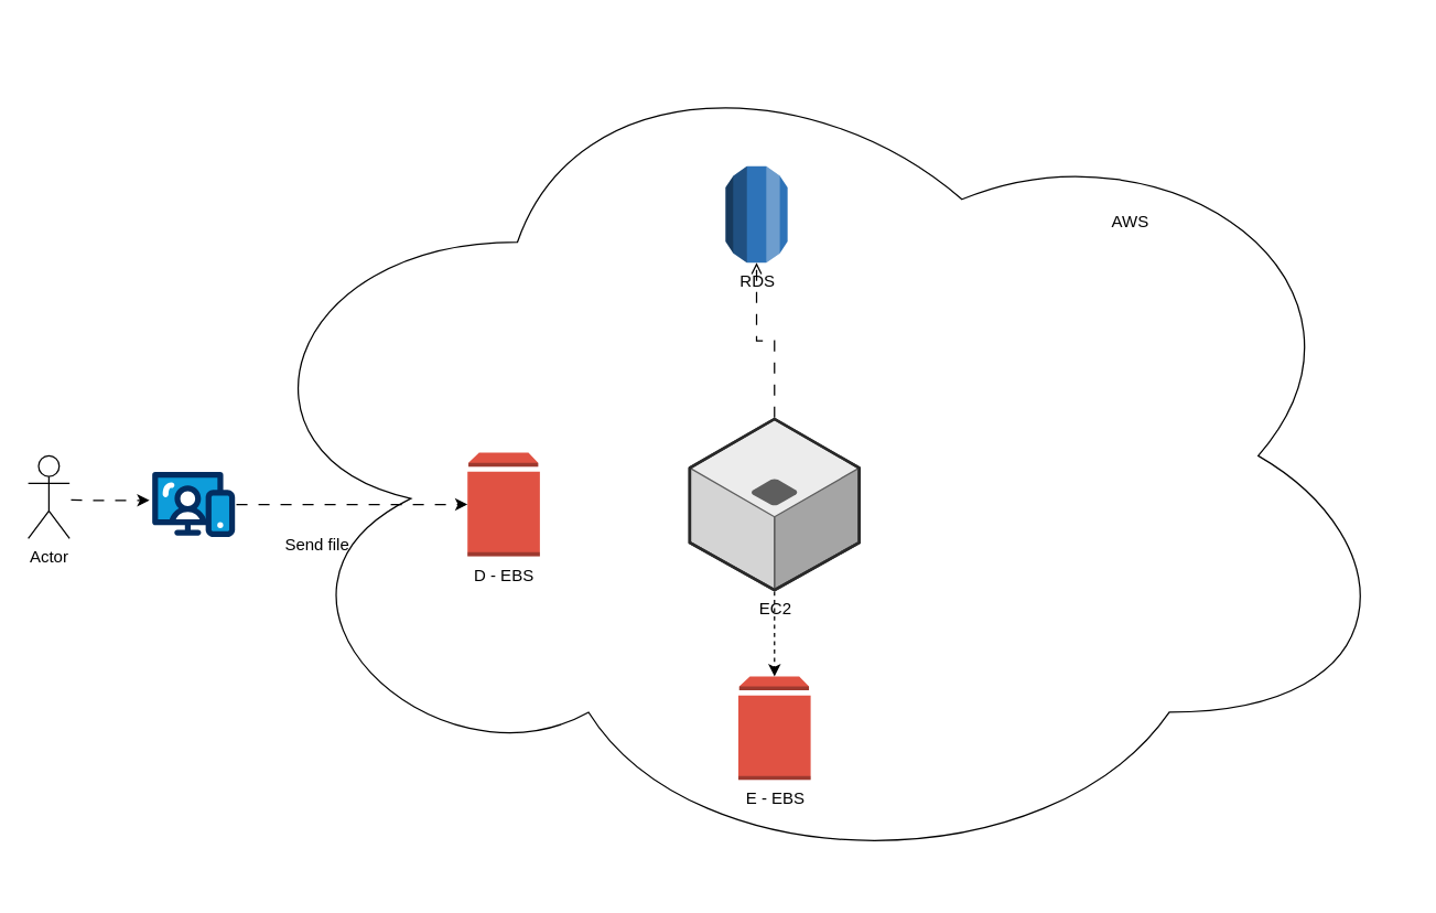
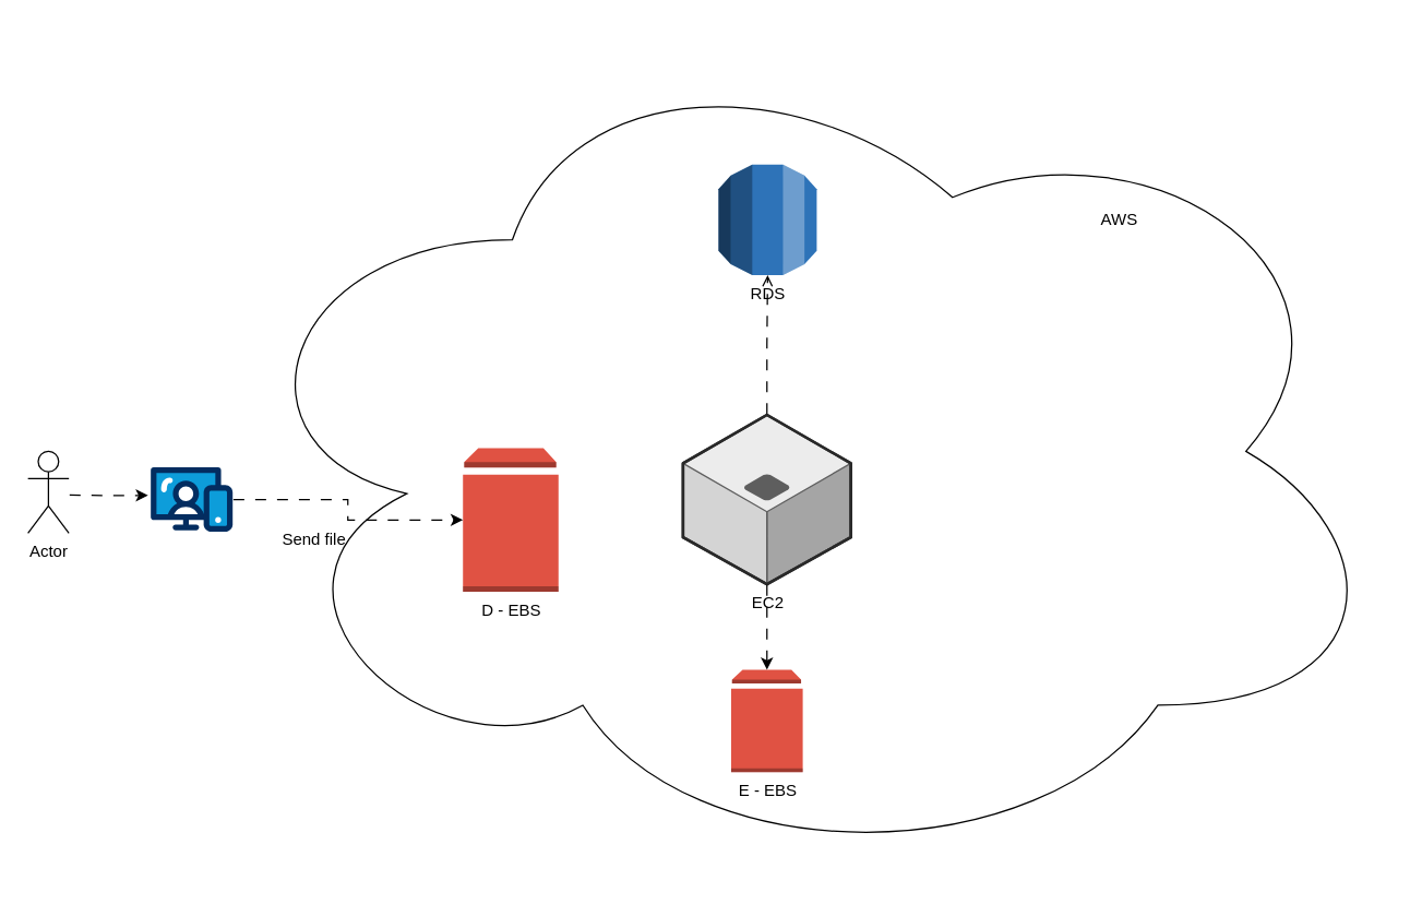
  <mxCell id="0" />
  <mxCell id="1" parent="0" />
  <mxCell id="2" value="" style="ellipse;shape=cloud;whiteSpace=wrap;html=1;" vertex="1" parent="1"><mxGeometry x="160" y="20" width="860" height="620" as="geometry" /></mxCell>
- <mxCell id="3" value="D - EBS" style="outlineConnect=0;dashed=0;verticalLabelPosition=bottom;verticalAlign=top;align=center;html=1;shape=mxgraph.aws3.volume;fillColor=#E05243;gradientColor=none;" vertex="1" parent="1"><mxGeometry x="338.75" y="327.8" width="52.5" height="75" as="geometry" /></mxCell>
+ <mxCell id="3" value="D - EBS" style="outlineConnect=0;dashed=0;verticalLabelPosition=bottom;verticalAlign=top;align=center;html=1;shape=mxgraph.aws3.volume;fillColor=#E05243;gradientColor=none;" vertex="1" parent="1"><mxGeometry x="338.75" y="327.8" width="70" height="105" as="geometry" /></mxCell>
  <mxCell id="4" style="edgeStyle=orthogonalEdgeStyle;rounded=0;orthogonalLoop=1;jettySize=auto;html=1;flowAnimation=1;" edge="1" parent="1" source="5" target="3"><mxGeometry relative="1" as="geometry" /></mxCell>
  <mxCell id="5" value="" style="verticalLabelPosition=bottom;aspect=fixed;html=1;shape=mxgraph.salesforce.web;fillColorStyles=fillColor2,fillColor3,fillColor4;fillColor2=#032d60;fillColor3=#0d9dda;fillColor4=#ffffff;fillColor=none;strokeColor=none;" vertex="1" parent="1"><mxGeometry x="110" y="341.6" width="60" height="47.4" as="geometry" /></mxCell>
  <mxCell id="6" value="Actor" style="shape=umlActor;verticalLabelPosition=bottom;verticalAlign=top;html=1;outlineConnect=0;" vertex="1" parent="1"><mxGeometry x="20" y="330" width="30" height="60" as="geometry" /></mxCell>
  <mxCell id="7" style="edgeStyle=orthogonalEdgeStyle;rounded=0;orthogonalLoop=1;jettySize=auto;html=1;entryX=-0.033;entryY=0.394;entryDx=0;entryDy=0;entryPerimeter=0;flowAnimation=1;" edge="1" parent="1"><mxGeometry relative="1" as="geometry"><mxPoint x="50" y="362" as="sourcePoint" /><mxPoint x="108.02" y="362.311" as="targetPoint" /></mxGeometry></mxCell>
  <mxCell id="8" value="Send file" style="text;html=1;whiteSpace=wrap;strokeColor=none;fillColor=none;align=center;verticalAlign=middle;rounded=0;" vertex="1" parent="1"><mxGeometry x="200" y="380" width="60" height="30" as="geometry" /></mxCell>
  <mxCell id="9" value="EC2" style="verticalLabelPosition=bottom;html=1;verticalAlign=top;strokeWidth=1;align=center;outlineConnect=0;dashed=0;outlineConnect=0;shape=mxgraph.aws3d.application_server;fillColor=#ECECEC;strokeColor=#5E5E5E;aspect=fixed;strokeColor2=#292929;" vertex="1" parent="1"><mxGeometry x="500" y="303.3" width="123" height="124" as="geometry" /></mxCell>
  <mxCell id="10" value="E - EBS" style="outlineConnect=0;dashed=0;verticalLabelPosition=bottom;verticalAlign=top;align=center;html=1;shape=mxgraph.aws3.volume;fillColor=#E05243;gradientColor=none;" vertex="1" parent="1"><mxGeometry x="535.25" y="490" width="52.5" height="75" as="geometry" /></mxCell>
- <mxCell id="11" style="edgeStyle=orthogonalEdgeStyle;rounded=0;orthogonalLoop=1;jettySize=auto;html=1;entryX=0.5;entryY=0;entryDx=0;entryDy=0;entryPerimeter=0;flowAnimation=1;dashed=1;" edge="1" parent="1" source="9" target="10"><mxGeometry relative="1" as="geometry" /></mxCell>
- <mxCell id="12" value="RDS" style="outlineConnect=0;dashed=0;verticalLabelPosition=bottom;verticalAlign=top;align=center;html=1;shape=mxgraph.aws3.rds;fillColor=#2E73B8;gradientColor=none;" vertex="1" parent="1"><mxGeometry x="526" y="120" width="45" height="70" as="geometry" /></mxCell>
+ <mxCell id="11" style="edgeStyle=orthogonalEdgeStyle;rounded=0;orthogonalLoop=1;jettySize=auto;html=1;entryX=0.5;entryY=0;entryDx=0;entryDy=0;entryPerimeter=0;flowAnimation=1;" edge="1" parent="1" source="9" target="10"><mxGeometry relative="1" as="geometry" /></mxCell>
+ <mxCell id="12" value="RDS" style="outlineConnect=0;dashed=0;verticalLabelPosition=bottom;verticalAlign=top;align=center;html=1;shape=mxgraph.aws3.rds;fillColor=#2E73B8;gradientColor=none;" vertex="1" parent="1"><mxGeometry x="526" y="120" width="72" height="81" as="geometry" /></mxCell>
  <mxCell id="13" style="edgeStyle=orthogonalEdgeStyle;rounded=0;orthogonalLoop=1;jettySize=auto;html=1;entryX=0.5;entryY=1;entryDx=0;entryDy=0;entryPerimeter=0;flowAnimation=1;endArrow=open;" edge="1" parent="1" source="9" target="12"><mxGeometry relative="1" as="geometry" /></mxCell>
  <mxCell id="14" value="AWS" style="text;html=1;whiteSpace=wrap;strokeColor=none;fillColor=none;align=center;verticalAlign=middle;rounded=0;" vertex="1" parent="1"><mxGeometry x="790" y="145.5" width="60" height="30" as="geometry" /></mxCell>
